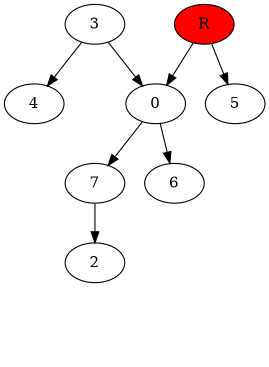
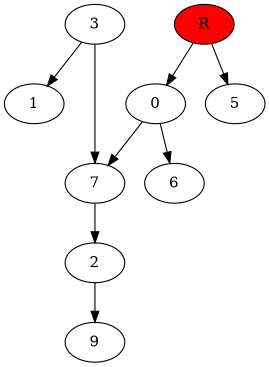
  digraph {
    n1 [label=0]
    6
    7
    2
+   9
    3
-   4
+   4 [label=1]
    R [fillcolor="#ff0000" style=filled]
    5
    n1 -> 6
    n1 -> 7
    7 -> 2
-   3 -> n1
+   2 -> 9
+   3 -> 7
    3 -> 4
    R -> n1
    R -> 5
  }
